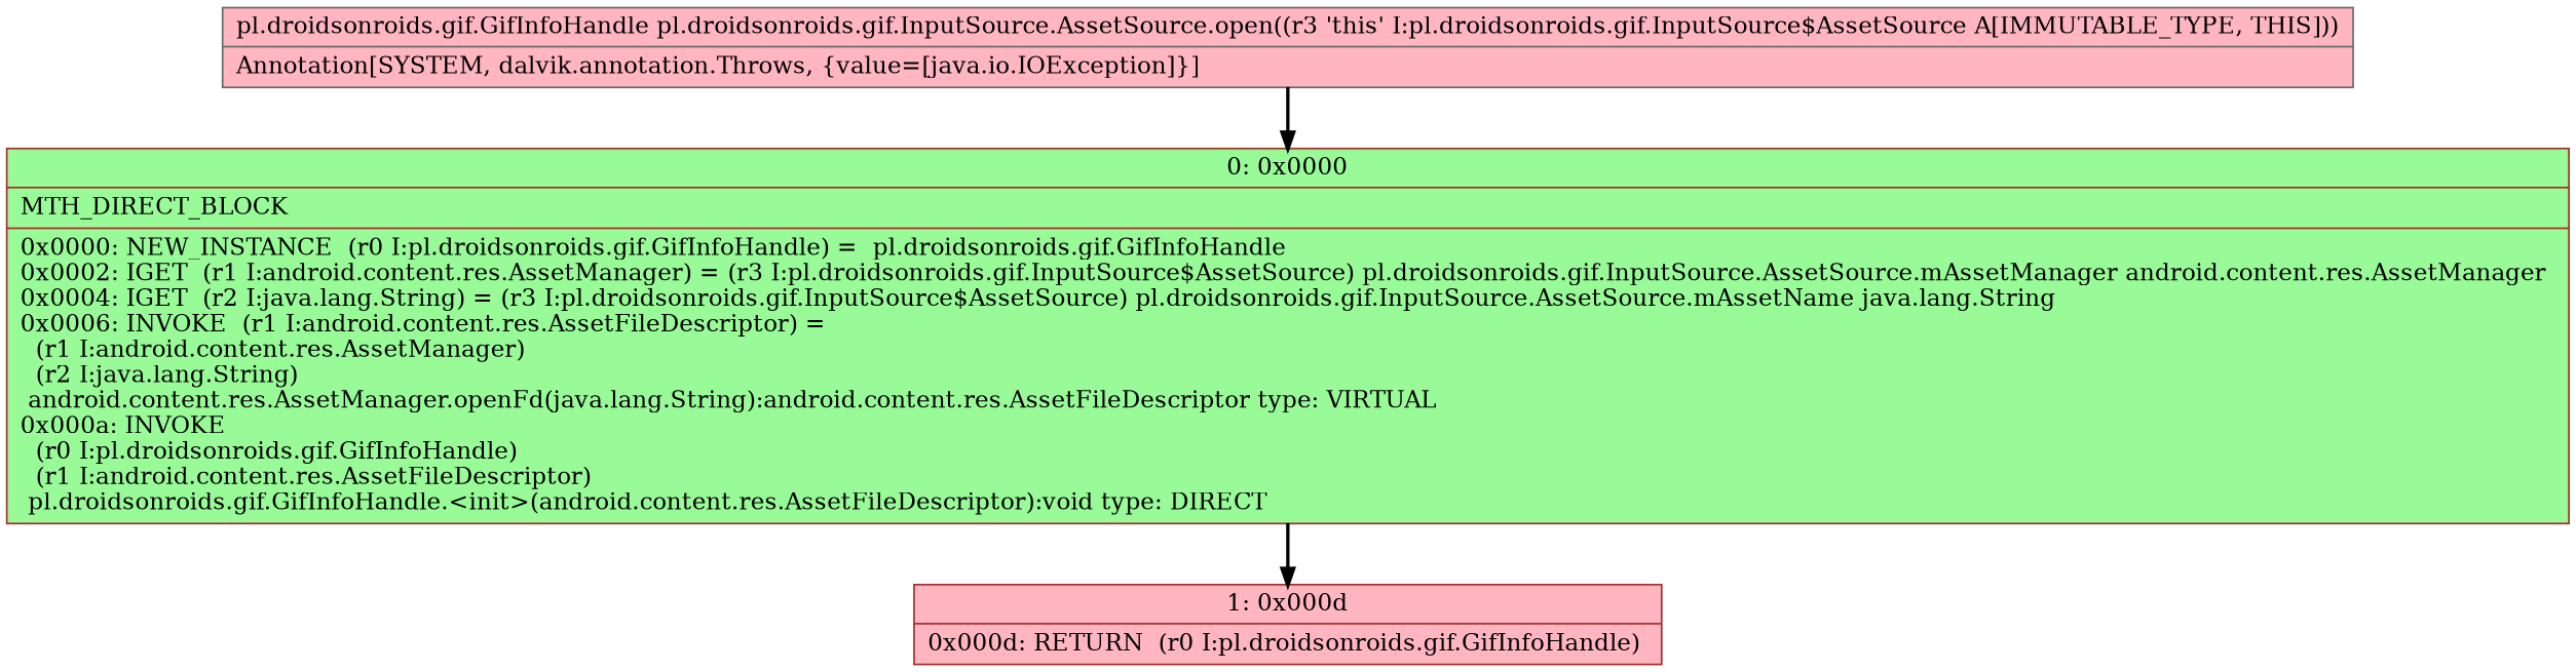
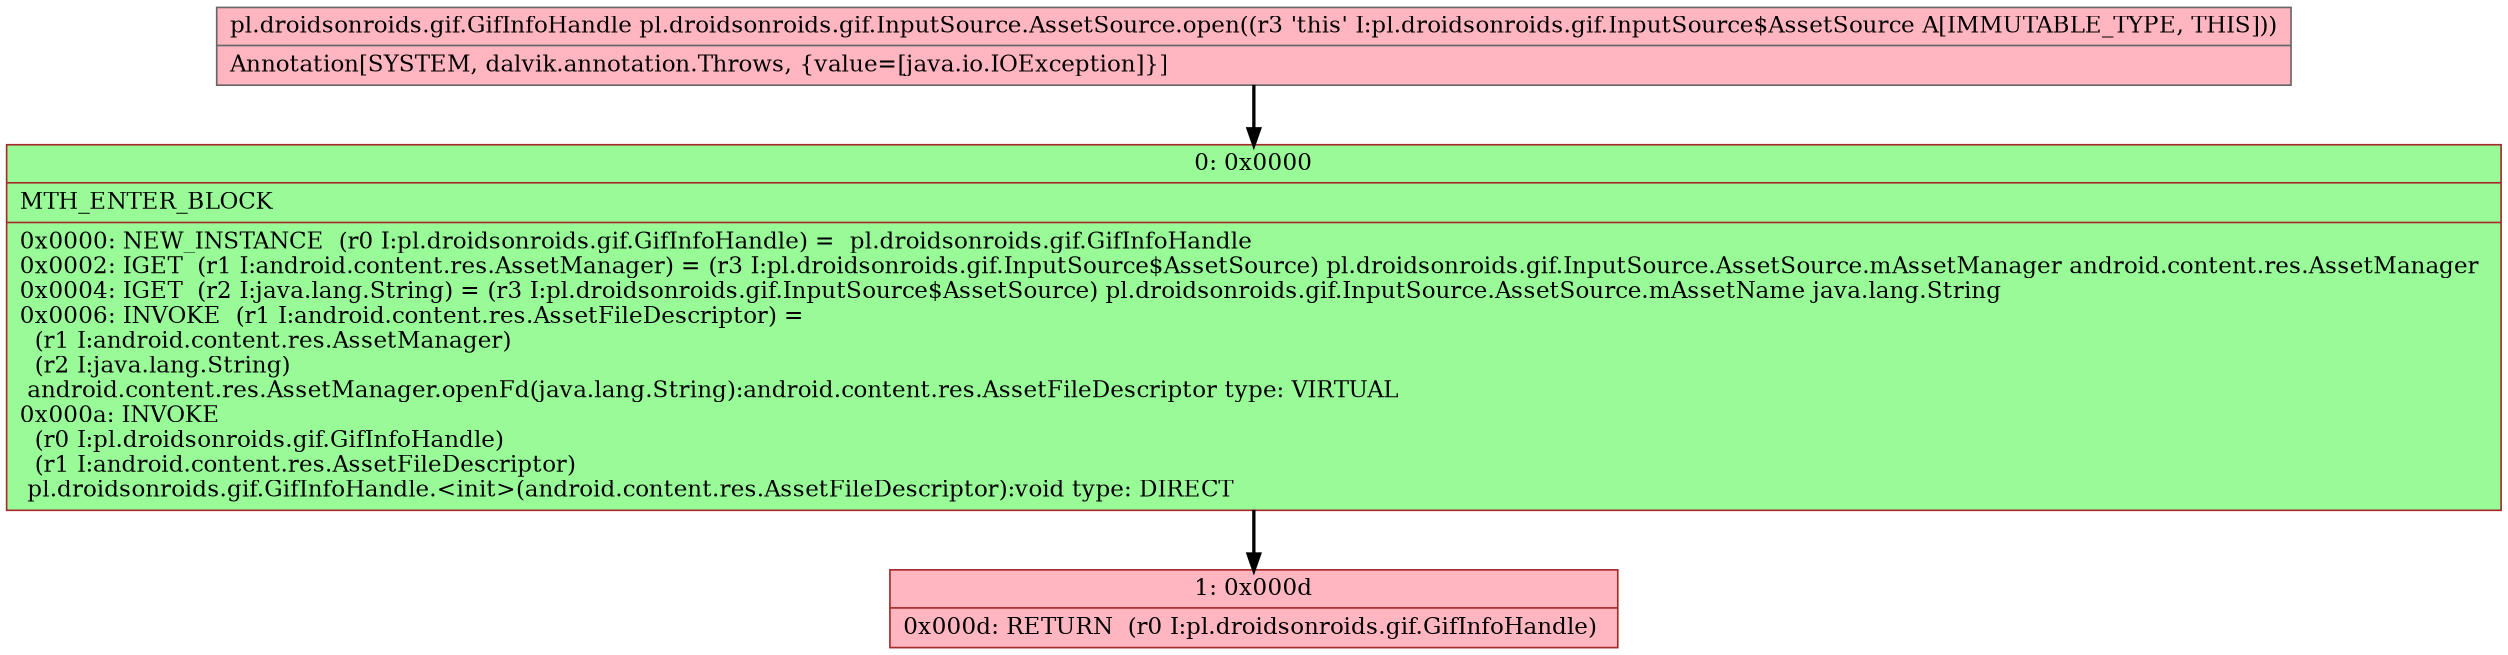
  digraph {
    node [shape=record style=filled fillcolor=lightpink color=brown]
    edge [style=bold]
-   n1 [label="{0\:\ 0x0000|MTH_DIRECT_BLOCK\l|0x0000: NEW_INSTANCE  (r0 I:pl.droidsonroids.gif.GifInfoHandle) =  pl.droidsonroids.gif.GifInfoHandle \l0x0002: IGET  (r1 I:android.content.res.AssetManager) = (r3 I:pl.droidsonroids.gif.InputSource$AssetSource) pl.droidsonroids.gif.InputSource.AssetSource.mAssetManager android.content.res.AssetManager \l0x0004: IGET  (r2 I:java.lang.String) = (r3 I:pl.droidsonroids.gif.InputSource$AssetSource) pl.droidsonroids.gif.InputSource.AssetSource.mAssetName java.lang.String \l0x0006: INVOKE  (r1 I:android.content.res.AssetFileDescriptor) = \l  (r1 I:android.content.res.AssetManager)\l  (r2 I:java.lang.String)\l android.content.res.AssetManager.openFd(java.lang.String):android.content.res.AssetFileDescriptor type: VIRTUAL \l0x000a: INVOKE  \l  (r0 I:pl.droidsonroids.gif.GifInfoHandle)\l  (r1 I:android.content.res.AssetFileDescriptor)\l pl.droidsonroids.gif.GifInfoHandle.\<init\>(android.content.res.AssetFileDescriptor):void type: DIRECT \l}" fillcolor=palegreen]
+   n1 [label="{0\:\ 0x0000|MTH_ENTER_BLOCK\l|0x0000: NEW_INSTANCE  (r0 I:pl.droidsonroids.gif.GifInfoHandle) =  pl.droidsonroids.gif.GifInfoHandle \l0x0002: IGET  (r1 I:android.content.res.AssetManager) = (r3 I:pl.droidsonroids.gif.InputSource$AssetSource) pl.droidsonroids.gif.InputSource.AssetSource.mAssetManager android.content.res.AssetManager \l0x0004: IGET  (r2 I:java.lang.String) = (r3 I:pl.droidsonroids.gif.InputSource$AssetSource) pl.droidsonroids.gif.InputSource.AssetSource.mAssetName java.lang.String \l0x0006: INVOKE  (r1 I:android.content.res.AssetFileDescriptor) = \l  (r1 I:android.content.res.AssetManager)\l  (r2 I:java.lang.String)\l android.content.res.AssetManager.openFd(java.lang.String):android.content.res.AssetFileDescriptor type: VIRTUAL \l0x000a: INVOKE  \l  (r0 I:pl.droidsonroids.gif.GifInfoHandle)\l  (r1 I:android.content.res.AssetFileDescriptor)\l pl.droidsonroids.gif.GifInfoHandle.\<init\>(android.content.res.AssetFileDescriptor):void type: DIRECT \l}" fillcolor=palegreen]
    n2 [label="{1\:\ 0x000d|0x000d: RETURN  (r0 I:pl.droidsonroids.gif.GifInfoHandle) \l}"]
    n3 [label="{pl.droidsonroids.gif.GifInfoHandle pl.droidsonroids.gif.InputSource.AssetSource.open((r3 'this' I:pl.droidsonroids.gif.InputSource$AssetSource A[IMMUTABLE_TYPE, THIS]))  | Annotation[SYSTEM, dalvik.annotation.Throws, \{value=[java.io.IOException]\}]\l}" color=gray40]
    n1 -> n2
    n3 -> n1
  }
